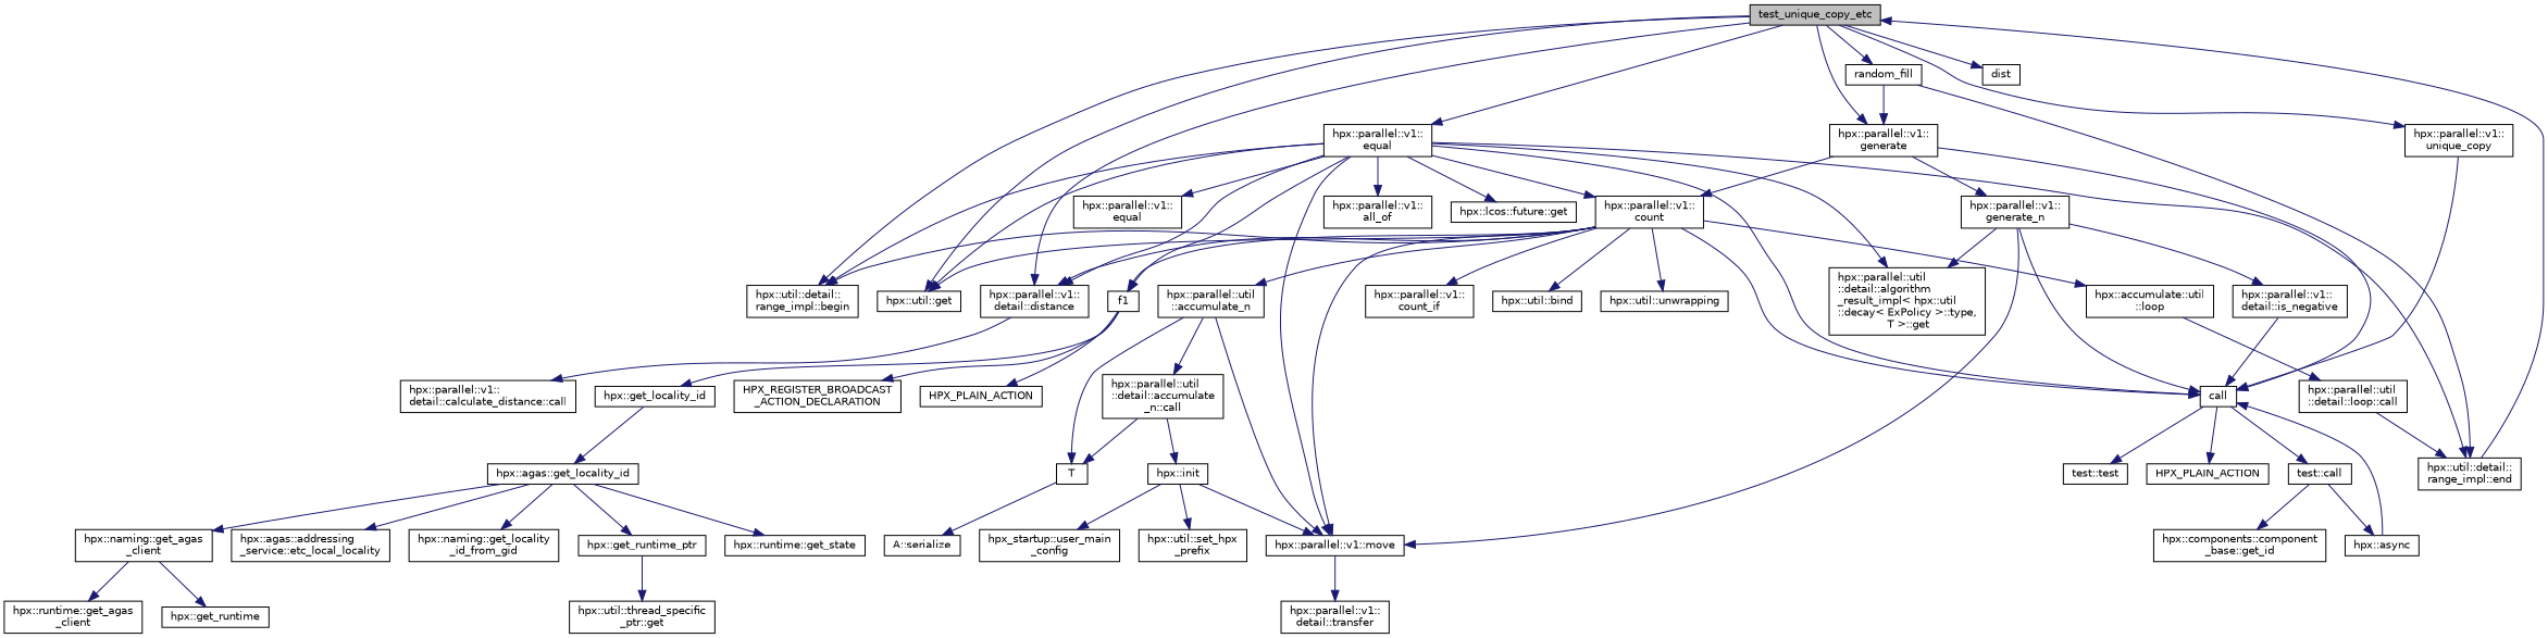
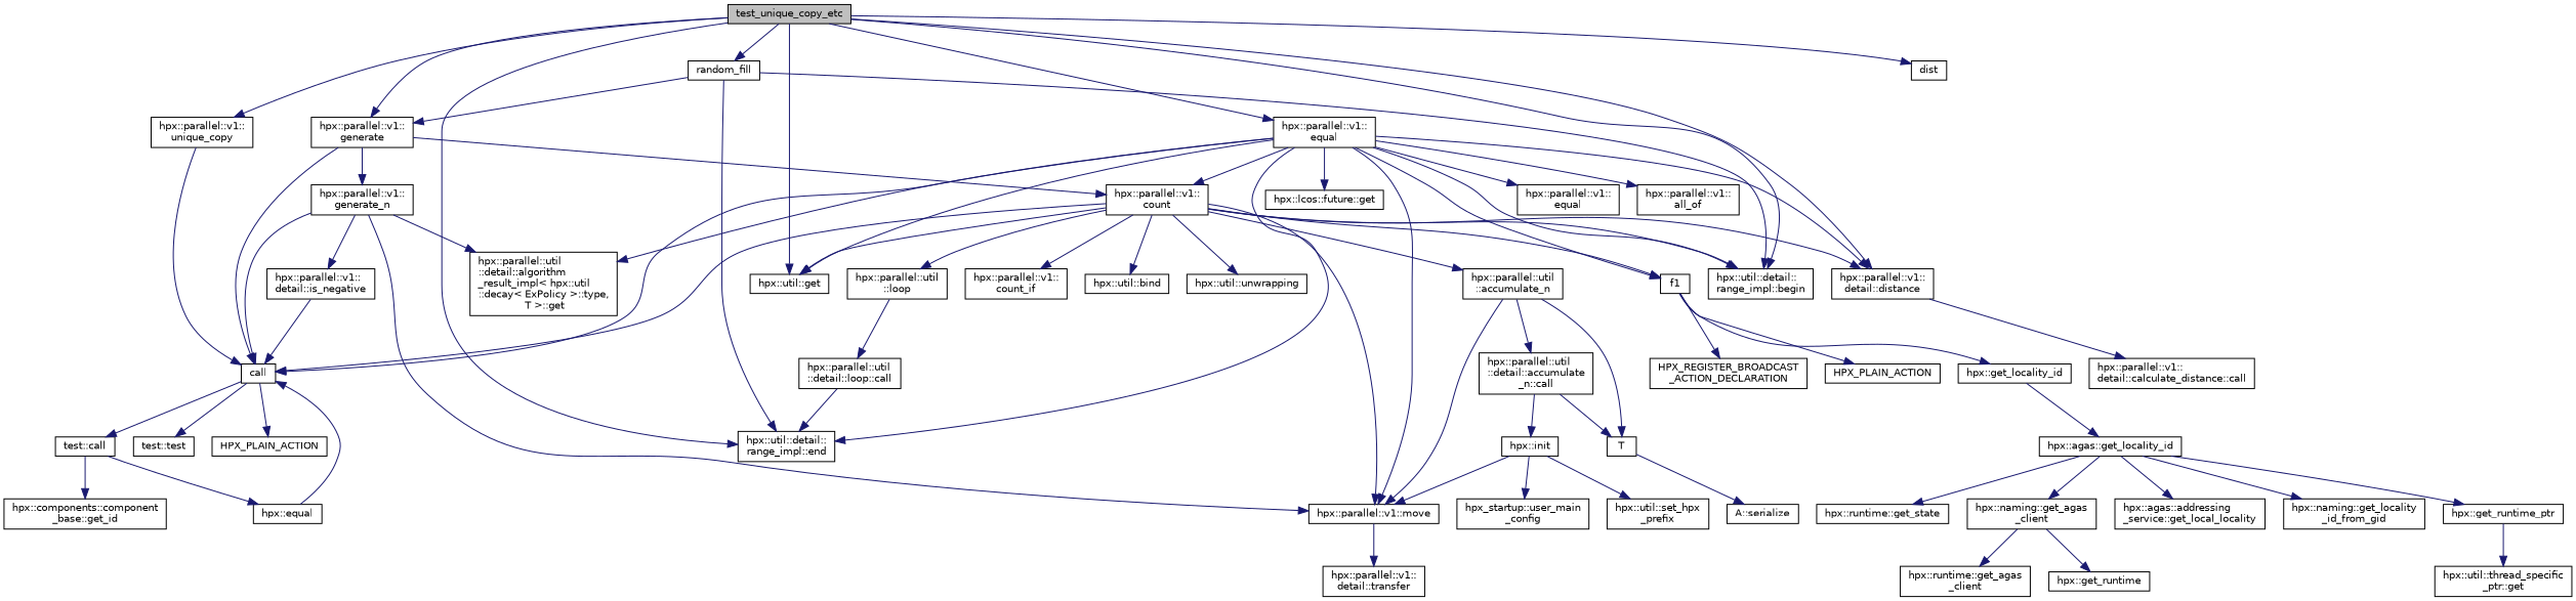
  digraph {
    rankdir=TB
    node [color=black fillcolor=white fontname=Helvetica fontsize=10 shape=record style=filled]
    edge [color=midnightblue fontname=Helvetica fontsize=10 labelfontname=Helvetica labelfontsize=10 style=solid]
    n1 [fillcolor=grey75 fontcolor=black height=0.2 label=test_unique_copy_etc width=0.4]
    n2 [height=0.2 label="hpx::util::get" width=0.4]
    n3 [height=0.2 label="hpx::parallel::v1::\lgenerate" width=0.4]
    n4 [height=0.2 label="hpx::util::detail::\lrange_impl::end" width=0.4]
    n5 [height=0.2 label="hpx::parallel::v1::\ldetail::distance" width=0.4]
    n6 [height=0.2 label="hpx::util::detail::\lrange_impl::begin" width=0.4]
    n7 [height=0.2 label=random_fill width=0.4]
    n8 [height=0.2 label="hpx::parallel::v1::\lunique_copy" width=0.4]
    n9 [height=0.2 label="hpx::parallel::v1::\lequal" width=0.4]
    n10 [height=0.2 label=dist width=0.4]
    n11 [height=0.2 label="hpx::parallel::v1::\lgenerate_n" width=0.4]
    n12 [height=0.2 label=call width=0.4]
    n13 [height=0.2 label="hpx::parallel::v1::\lcount" width=0.4]
    n14 [height=0.2 label="hpx::parallel::v1::\ldetail::calculate_distance::call" width=0.4]
    n15 [height=0.2 label="hpx::parallel::util\l::detail::algorithm\l_result_impl\< hpx::util\l::decay\< ExPolicy \>::type,\l T \>::get" width=0.4]
    n16 [height=0.2 label="hpx::parallel::v1::move" width=0.4]
    n17 [height=0.2 label=f1 width=0.4]
    n18 [height=0.2 label="hpx::parallel::v1::\lequal" width=0.4]
    n19 [height=0.2 label="hpx::parallel::v1::\lall_of" width=0.4]
    n20 [height=0.2 label="hpx::lcos::future::get" width=0.4]
    n21 [height=0.2 label="hpx::parallel::v1::\ldetail::is_negative" width=0.4]
    n22 [height=0.2 label="test::test" width=0.4]
    n23 [height=0.2 label=HPX_PLAIN_ACTION width=0.4]
    n24 [height=0.2 label="test::call" width=0.4]
    n25 [height=0.2 label="hpx::parallel::v1::\lcount_if" width=0.4]
-   n26 [height=0.2 label="hpx::accumulate::util\l::loop" width=0.4]
+   n26 [height=0.2 label="hpx::parallel::util\l::loop" width=0.4]
    n27 [height=0.2 label="hpx::util::bind" width=0.4]
    n28 [height=0.2 label="hpx::util::unwrapping" width=0.4]
    n29 [height=0.2 label="hpx::parallel::util\l::accumulate_n" width=0.4]
    n30 [height=0.2 label="hpx::parallel::v1::\ldetail::transfer" width=0.4]
-   n31 [height=0.2 label="hpx::async" width=0.4]
+   n31 [height=0.2 label="hpx::equal" width=0.4]
    n32 [height=0.2 label="hpx::components::component\l_base::get_id" width=0.4]
    n33 [height=0.2 label="hpx::get_locality_id" width=0.4]
    n34 [height=0.2 label=HPX_PLAIN_ACTION width=0.4]
    n35 [height=0.2 label="HPX_REGISTER_BROADCAST\l_ACTION_DECLARATION" width=0.4]
    n36 [height=0.2 label="hpx::parallel::util\l::detail::loop::call" width=0.4]
    n37 [height=0.2 label="hpx::parallel::util\l::detail::accumulate\l_n::call" width=0.4]
    n38 [height=0.2 label=T width=0.4]
    n39 [height=0.2 label="hpx::agas::get_locality_id" width=0.4]
    n40 [height=0.2 label="hpx::get_runtime_ptr" width=0.4]
    n41 [height=0.2 label="hpx::runtime::get_state" width=0.4]
    n42 [height=0.2 label="hpx::naming::get_agas\l_client" width=0.4]
-   n43 [height=0.2 label="hpx::agas::addressing\l_service::etc_local_locality" width=0.4]
+   n43 [height=0.2 label="hpx::agas::addressing\l_service::get_local_locality" width=0.4]
    n44 [height=0.2 label="hpx::naming::get_locality\l_id_from_gid" width=0.4]
    n45 [height=0.2 label="hpx::util::thread_specific\l_ptr::get" width=0.4]
    n46 [height=0.2 label="hpx::get_runtime" width=0.4]
    n47 [height=0.2 label="hpx::runtime::get_agas\l_client" width=0.4]
    n48 [height=0.2 label="hpx::init" width=0.4]
    n49 [height=0.2 label="A::serialize" width=0.4]
    n50 [height=0.2 label="hpx::util::set_hpx\l_prefix" width=0.4]
    n51 [height=0.2 label="hpx_startup::user_main\l_config" width=0.4]
    n1 -> n2
    n1 -> n3
-   n4 -> n1
+   n1 -> n4
    n1 -> n5
    n1 -> n6
    n1 -> n7
    n1 -> n8
    n1 -> n9
    n1 -> n10
    n3 -> n11
    n3 -> n12
    n3 -> n13
    n5 -> n14
    n7 -> n3
    n7 -> n4
+   n7 -> n6
    n8 -> n12
    n9 -> n2
    n9 -> n4
    n9 -> n5
    n9 -> n6
    n9 -> n12
    n9 -> n13
    n9 -> n15
    n9 -> n16
    n9 -> n17
    n9 -> n18
    n9 -> n19
    n9 -> n20
    n11 -> n12
    n11 -> n15
    n11 -> n16
    n11 -> n21
    n12 -> n22
    n12 -> n23
    n12 -> n24
    n13 -> n2
    n13 -> n5
    n13 -> n6
    n13 -> n12
    n13 -> n16
    n13 -> n17
    n13 -> n25
    n13 -> n26
    n13 -> n27
    n13 -> n28
    n13 -> n29
    n16 -> n30
    n17 -> n33
    n17 -> n34
    n17 -> n35
    n21 -> n12
    n24 -> n31
    n24 -> n32
    n26 -> n36
    n29 -> n16
    n29 -> n37
    n29 -> n38
    n31 -> n12
    n33 -> n39
    n36 -> n4
    n37 -> n38
    n37 -> n48
    n38 -> n49
    n39 -> n40
    n39 -> n41
    n39 -> n42
    n39 -> n43
    n39 -> n44
    n40 -> n45
    n42 -> n46
    n42 -> n47
    n48 -> n16
    n48 -> n50
    n48 -> n51
  }
